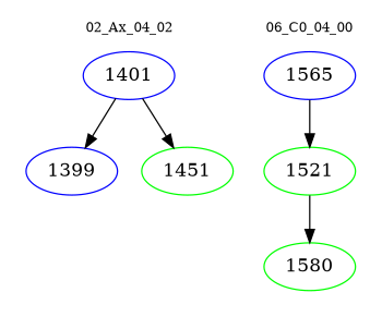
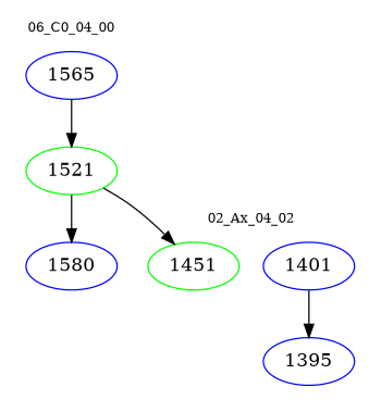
  digraph {
    node [color=blue]
    edge [color=black]
    n1 [label=1401]
-   n2 [label=1399]
+   n2 [label=1395]
    n3 [color=green label=1451]
    n4 [label=1565]
    n5 [color=green label=1521]
-   n6 [color=green label=1580]
+   n6 [label=1580]
    subgraph cluster_1 {
      color=white
      fontsize=10
      label="02_Ax_04_02"
      n1
      n2
      n3
    }
    subgraph cluster_2 {
      color=white
      fontsize=10
      label="06_C0_04_00"
      n4
      n5
      n6
    }
    n1 -> n2
-   n1 -> n3
+   n5 -> n3
    n4 -> n5
    n5 -> n6
  }
